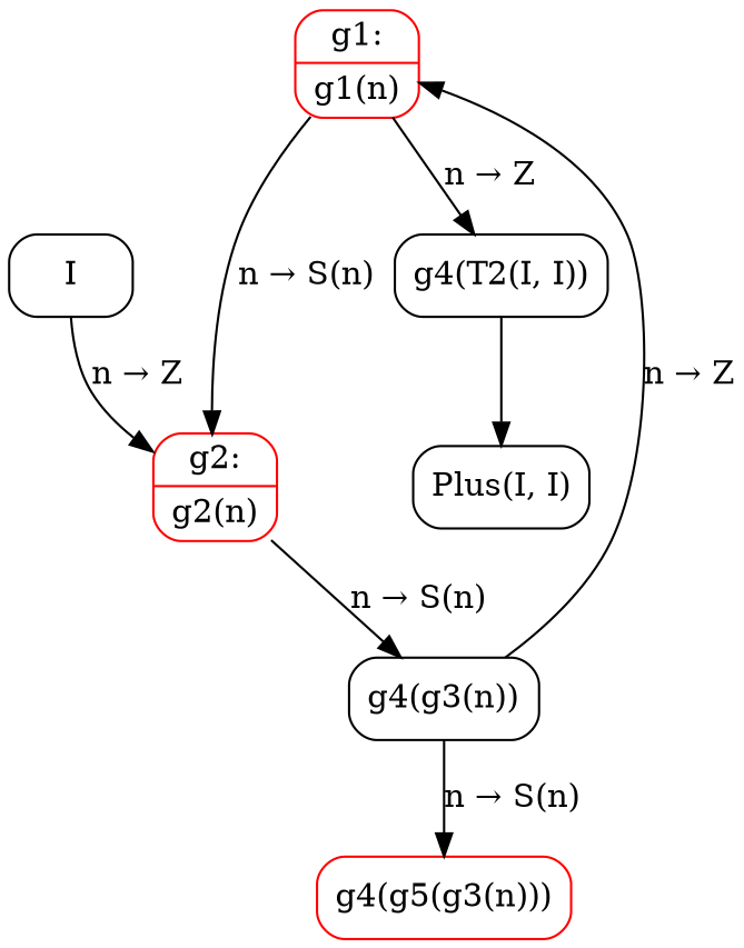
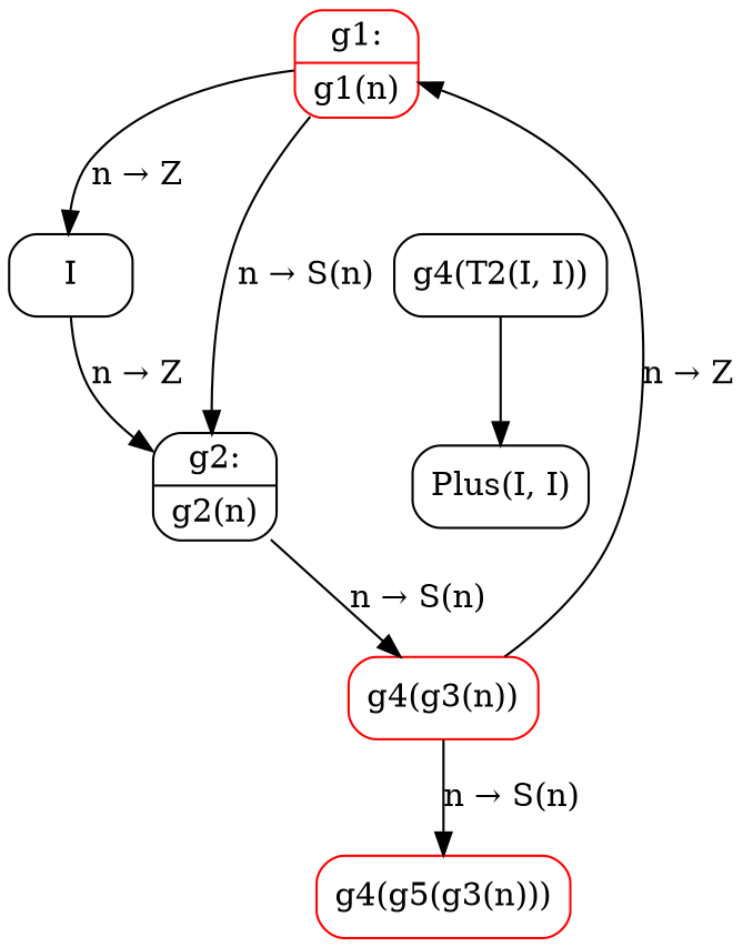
  digraph {
    node [shape=box style=rounded]
    n1 [color=red label="{g1:|g1(n)}" shape=record]
    n2 [label=I]
-   n3 [label="{g2:|g2(n)}" shape=record color=red]
-   n4 [color=black label="g4(g3(n))"]
+   n3 [label="{g2:|g2(n)}" shape=record]
+   n4 [color=red label="g4(g3(n))"]
    n5 [color=red label="g4(g5(g3(n)))"]
    n6 [label="g4(T2(I, I))"]
    n7 [label="Plus(I, I)"]
-   n1 -> n6 [label="n → Z"]
+   n1 -> n2 [label="n → Z"]
    n1 -> n3 [label="n → S(n)"]
    n2 -> n3 [label="n → Z"]
    n3 -> n4 [label="n → S(n)"]
    n4 -> n1 [label="n → Z"]
    n4 -> n5 [label="n → S(n)"]
    n6 -> n7
  }
